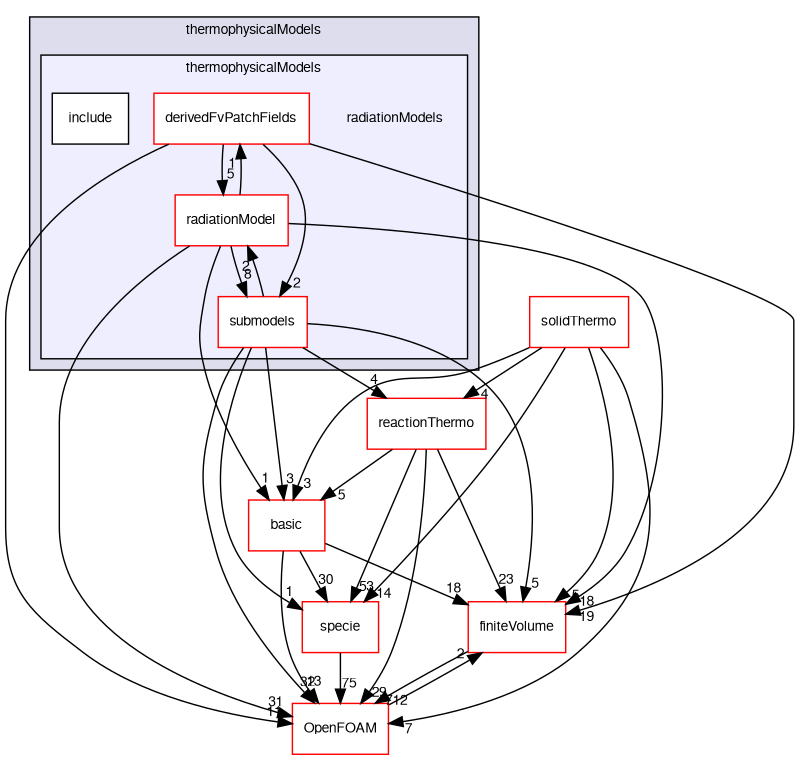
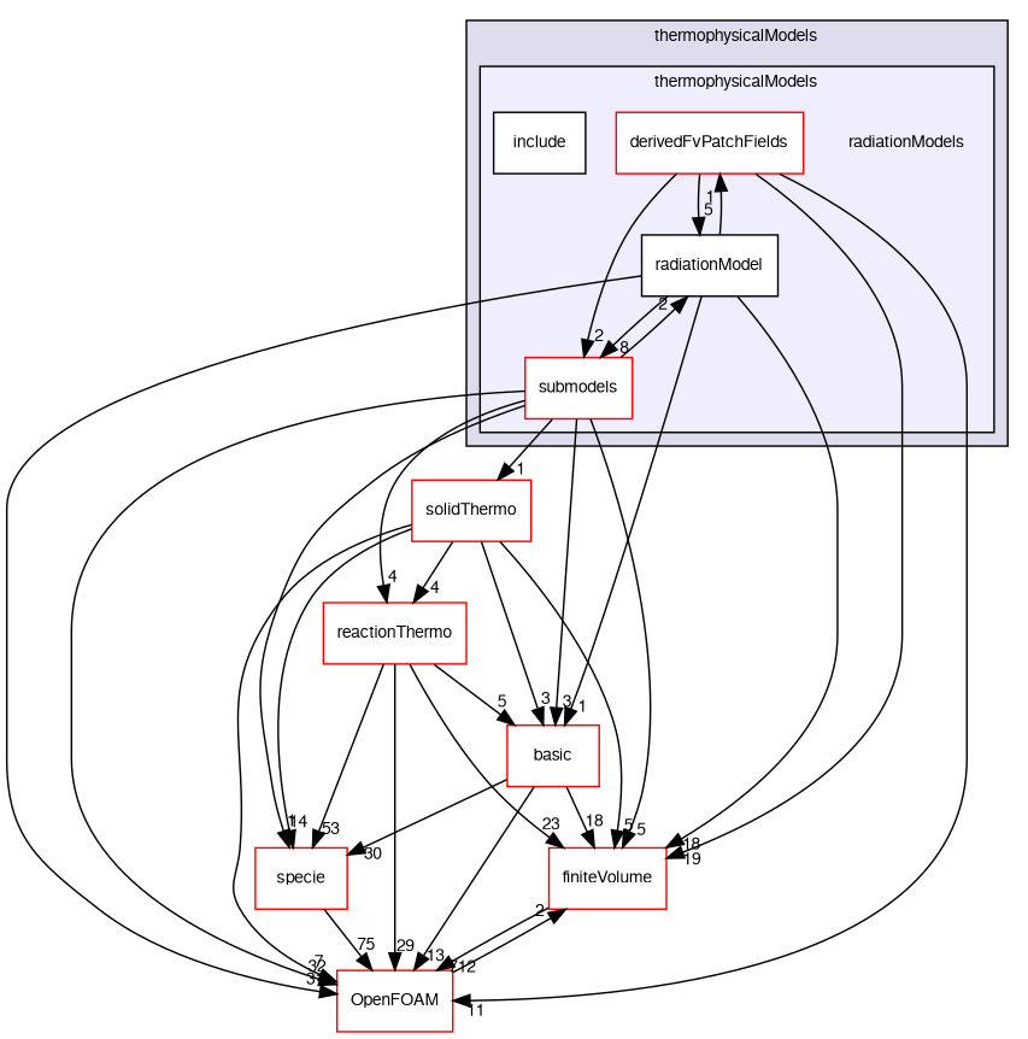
  digraph {
    compound=true
    node [fontname=FreeSans fontsize=10 shape=box color=red]
    edge [headlabel=5 labeldistance=1.5 labelfontname=FreeSans labelfontsize=10]
    n1 [label=radiationModels shape=plaintext color=""]
    n2 [fillcolor=white label=derivedFvPatchFields style=filled]
    n3 [color=black fillcolor=white label=include style=filled]
-   n4 [fillcolor=white label=radiationModel style=filled]
+   n4 [color=black fillcolor=white label=radiationModel style=filled]
    n5 [fillcolor=white label=submodels style=filled]
    n6 [label=finiteVolume]
    n7 [label=OpenFOAM]
    n8 [label=basic]
    n9 [label=specie]
    n10 [label=solidThermo]
    n11 [label=reactionThermo]
    subgraph cluster_1 {
      bgcolor="#ddddee"
      fontname=FreeSans
      fontsize=10
      label=thermophysicalModels
      pencolor=black
      subgraph cluster_2 {
        bgcolor="#eeeeff"
        fontname=FreeSans
        fontsize=10
        label=thermophysicalModels
        pencolor=black
        n1
        n2
        n3
        n4
        n5
      }
    }
    n2 -> n4
    n2 -> n5 [headlabel=2]
    n2 -> n6 [headlabel=19]
    n2 -> n7 [headlabel=11]
    n4 -> n2 [headlabel=1]
    n4 -> n5 [headlabel=8]
    n4 -> n6 [headlabel=18]
    n4 -> n7 [headlabel=31]
    n4 -> n8 [headlabel=1]
    n5 -> n4 [headlabel=2]
    n5 -> n6
    n5 -> n7 [headlabel=32]
    n5 -> n8 [headlabel=3]
    n5 -> n9 [headlabel=1]
+   n5 -> n10 [headlabel=1]
    n5 -> n11 [headlabel=4]
    n6 -> n7 [headlabel=712]
    n7 -> n6 [headlabel=2]
    n8 -> n6 [headlabel=18]
    n8 -> n7 [headlabel=13]
    n8 -> n9 [headlabel=30]
    n9 -> n7 [headlabel=75]
    n10 -> n6
    n10 -> n7 [headlabel=7]
    n10 -> n8 [headlabel=3]
    n10 -> n9 [headlabel=14]
    n10 -> n11 [headlabel=4]
    n11 -> n6 [headlabel=23]
    n11 -> n7 [headlabel=29]
    n11 -> n8
    n11 -> n9 [headlabel=53]
  }
